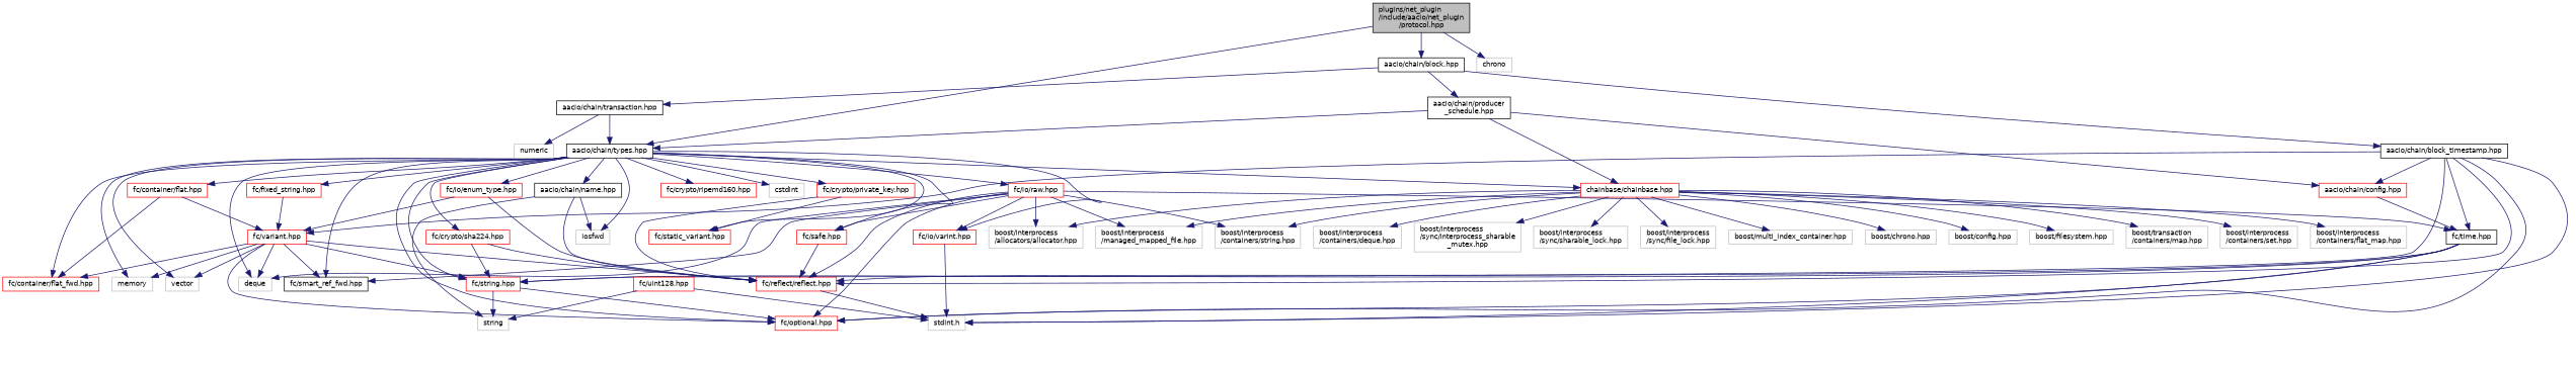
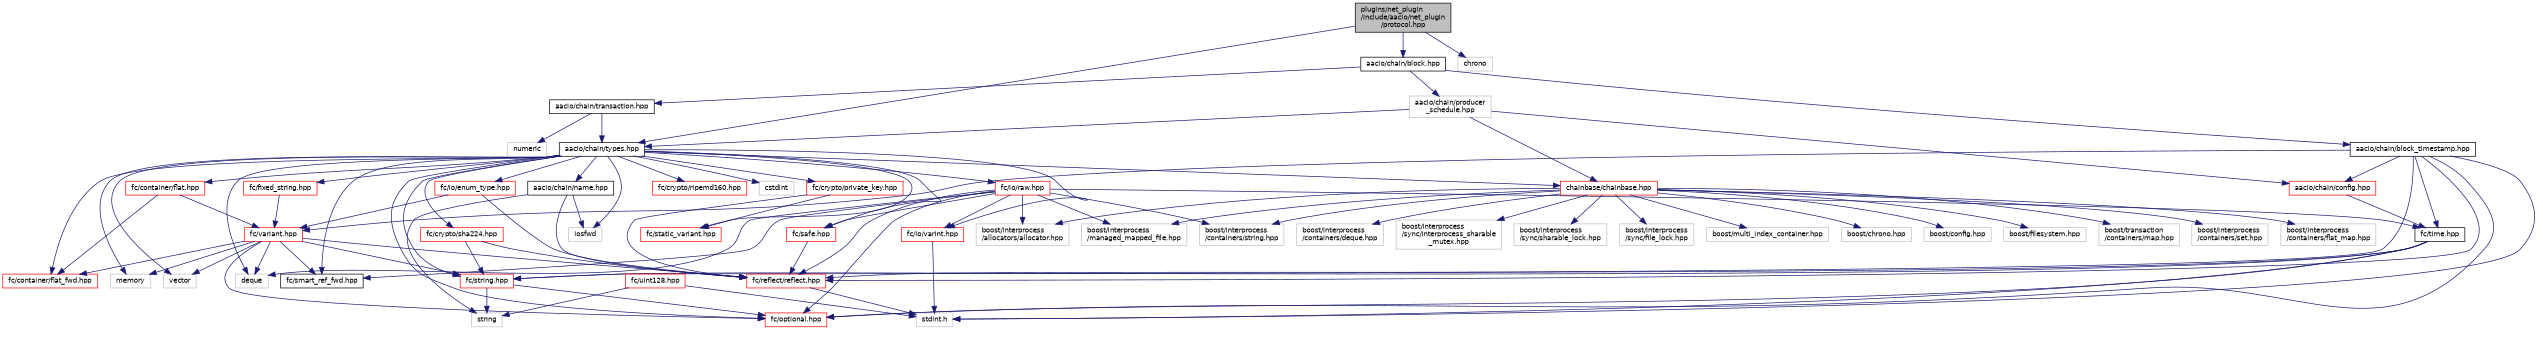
  digraph {
    node [color=grey75 fillcolor=white fontname=Helvetica fontsize=10 shape=record style=filled]
    edge [color=midnightblue fontname=Helvetica fontsize=10 labelfontname=Helvetica labelfontsize=10 style=solid]
    n1 [color=black fillcolor=grey75 fontcolor=black height=0.2 label="plugins/net_plugin\l/include/aacio/net_plugin\l/protocol.hpp" width=0.4]
    n2 [color=black height=0.2 label="aacio/chain/block.hpp" width=0.4]
    n3 [color=black height=0.2 label="aacio/chain/types.hpp" width=0.4]
    n4 [height=0.2 label=chrono width=0.4]
    n5 [color=black height=0.2 label="aacio/chain/block_timestamp.hpp" width=0.4]
    n6 [color=black height=0.2 label="aacio/chain/transaction.hpp" width=0.4]
-   n7 [color=black height=0.2 label="aacio/chain/producer\l_schedule.hpp" width=0.4]
+   n7 [height=0.2 label="aacio/chain/producer\l_schedule.hpp" width=0.4]
    n8 [color=red height=0.2 label="fc/string.hpp" width=0.4]
    n9 [color=red height=0.2 label="fc/optional.hpp" width=0.4]
    n10 [height=0.2 label=deque width=0.4]
    n11 [height=0.2 label=memory width=0.4]
    n12 [height=0.2 label=vector width=0.4]
    n13 [color=red height=0.2 label="fc/container/flat_fwd.hpp" width=0.4]
    n14 [color=black height=0.2 label="fc/smart_ref_fwd.hpp" width=0.4]
    n15 [color=black height=0.2 label="aacio/chain/name.hpp" width=0.4]
    n16 [color=red height=0.2 label="chainbase/chainbase.hpp" width=0.4]
    n17 [color=red height=0.2 label="fc/io/varint.hpp" width=0.4]
    n18 [color=red height=0.2 label="fc/io/enum_type.hpp" width=0.4]
    n19 [color=red height=0.2 label="fc/crypto/sha224.hpp" width=0.4]
    n20 [color=red height=0.2 label="fc/safe.hpp" width=0.4]
    n21 [color=red height=0.2 label="fc/container/flat.hpp" width=0.4]
    n22 [color=red height=0.2 label="fc/io/raw.hpp" width=0.4]
    n23 [color=red height=0.2 label="fc/static_variant.hpp" width=0.4]
    n24 [color=red height=0.2 label="fc/crypto/ripemd160.hpp" width=0.4]
    n25 [color=red height=0.2 label="fc/fixed_string.hpp" width=0.4]
    n26 [color=red height=0.2 label="fc/crypto/private_key.hpp" width=0.4]
    n27 [height=0.2 label=cstdint width=0.4]
    n28 [height=0.2 label=iosfwd width=0.4]
    n29 [color=red height=0.2 label="aacio/chain/config.hpp" width=0.4]
    n30 [color=black height=0.2 label="fc/time.hpp" width=0.4]
    n31 [height=0.2 label="stdint.h" width=0.4]
    n32 [color=red height=0.2 label="fc/reflect/reflect.hpp" width=0.4]
    n33 [color=red height=0.2 label="fc/variant.hpp" width=0.4]
    n34 [height=0.2 label=numeric width=0.4]
    n35 [height=0.2 label=string width=0.4]
    n36 [height=0.2 label="boost/interprocess\l/managed_mapped_file.hpp" width=0.4]
    n37 [height=0.2 label="boost/transaction\l/containers/map.hpp" width=0.4]
    n38 [height=0.2 label="boost/interprocess\l/containers/set.hpp" width=0.4]
    n39 [height=0.2 label="boost/interprocess\l/containers/flat_map.hpp" width=0.4]
    n40 [height=0.2 label="boost/interprocess\l/containers/deque.hpp" width=0.4]
    n41 [height=0.2 label="boost/interprocess\l/containers/string.hpp" width=0.4]
    n42 [height=0.2 label="boost/interprocess\l/allocators/allocator.hpp" width=0.4]
    n43 [height=0.2 label="boost/interprocess\l/sync/interprocess_sharable\l_mutex.hpp" width=0.4]
    n44 [height=0.2 label="boost/interprocess\l/sync/sharable_lock.hpp" width=0.4]
    n45 [height=0.2 label="boost/interprocess\l/sync/file_lock.hpp" width=0.4]
    n46 [height=0.2 label="boost/multi_index_container.hpp" width=0.4]
    n47 [height=0.2 label="boost/chrono.hpp" width=0.4]
    n48 [height=0.2 label="boost/config.hpp" width=0.4]
    n49 [height=0.2 label="boost/filesystem.hpp" width=0.4]
    n50 [color=red height=0.2 label="fc/uint128.hpp" width=0.4]
    n1 -> n2
    n1 -> n3
    n1 -> n4
    n2 -> n5
    n2 -> n6
    n2 -> n7
    n3 -> n8
    n3 -> n9
    n3 -> n10
    n3 -> n11
    n3 -> n12
    n3 -> n13
    n3 -> n14
    n3 -> n15
    n3 -> n16
    n3 -> n17
    n3 -> n18
    n3 -> n19
    n3 -> n20
    n3 -> n21
    n3 -> n22
    n3 -> n23
    n3 -> n24
    n3 -> n25
    n3 -> n26
    n3 -> n27
    n3 -> n28
    n5 -> n8
    n5 -> n9
    n5 -> n29
    n5 -> n30
    n5 -> n31
    n5 -> n32
    n5 -> n33
    n6 -> n3
    n6 -> n34
    n7 -> n3
    n7 -> n16
    n7 -> n29
    n8 -> n9
    n8 -> n35
    n15 -> n28
    n15 -> n32
    n15 -> n35
    n16 -> n36
    n16 -> n37
    n16 -> n38
    n16 -> n39
    n16 -> n40
    n16 -> n41
    n16 -> n42
    n16 -> n43
    n16 -> n44
    n16 -> n45
    n16 -> n46
    n16 -> n47
    n16 -> n48
    n16 -> n49
    n17 -> n31
    n18 -> n32
    n18 -> n33
    n19 -> n8
    n19 -> n32
    n20 -> n32
    n21 -> n13
    n21 -> n33
    n22 -> n9
    n22 -> n10
    n22 -> n14
    n22 -> n17
    n22 -> n20
    n22 -> n30
    n22 -> n32
    n22 -> n36
    n22 -> n41
    n22 -> n42
    n25 -> n33
    n26 -> n23
    n26 -> n32
    n29 -> n30
    n30 -> n8
    n30 -> n9
    n30 -> n31
    n30 -> n32
    n32 -> n31
    n33 -> n8
    n33 -> n9
    n33 -> n10
    n33 -> n11
    n33 -> n12
    n33 -> n13
    n33 -> n14
    n33 -> n32
    n50 -> n31
    n50 -> n35
  }
